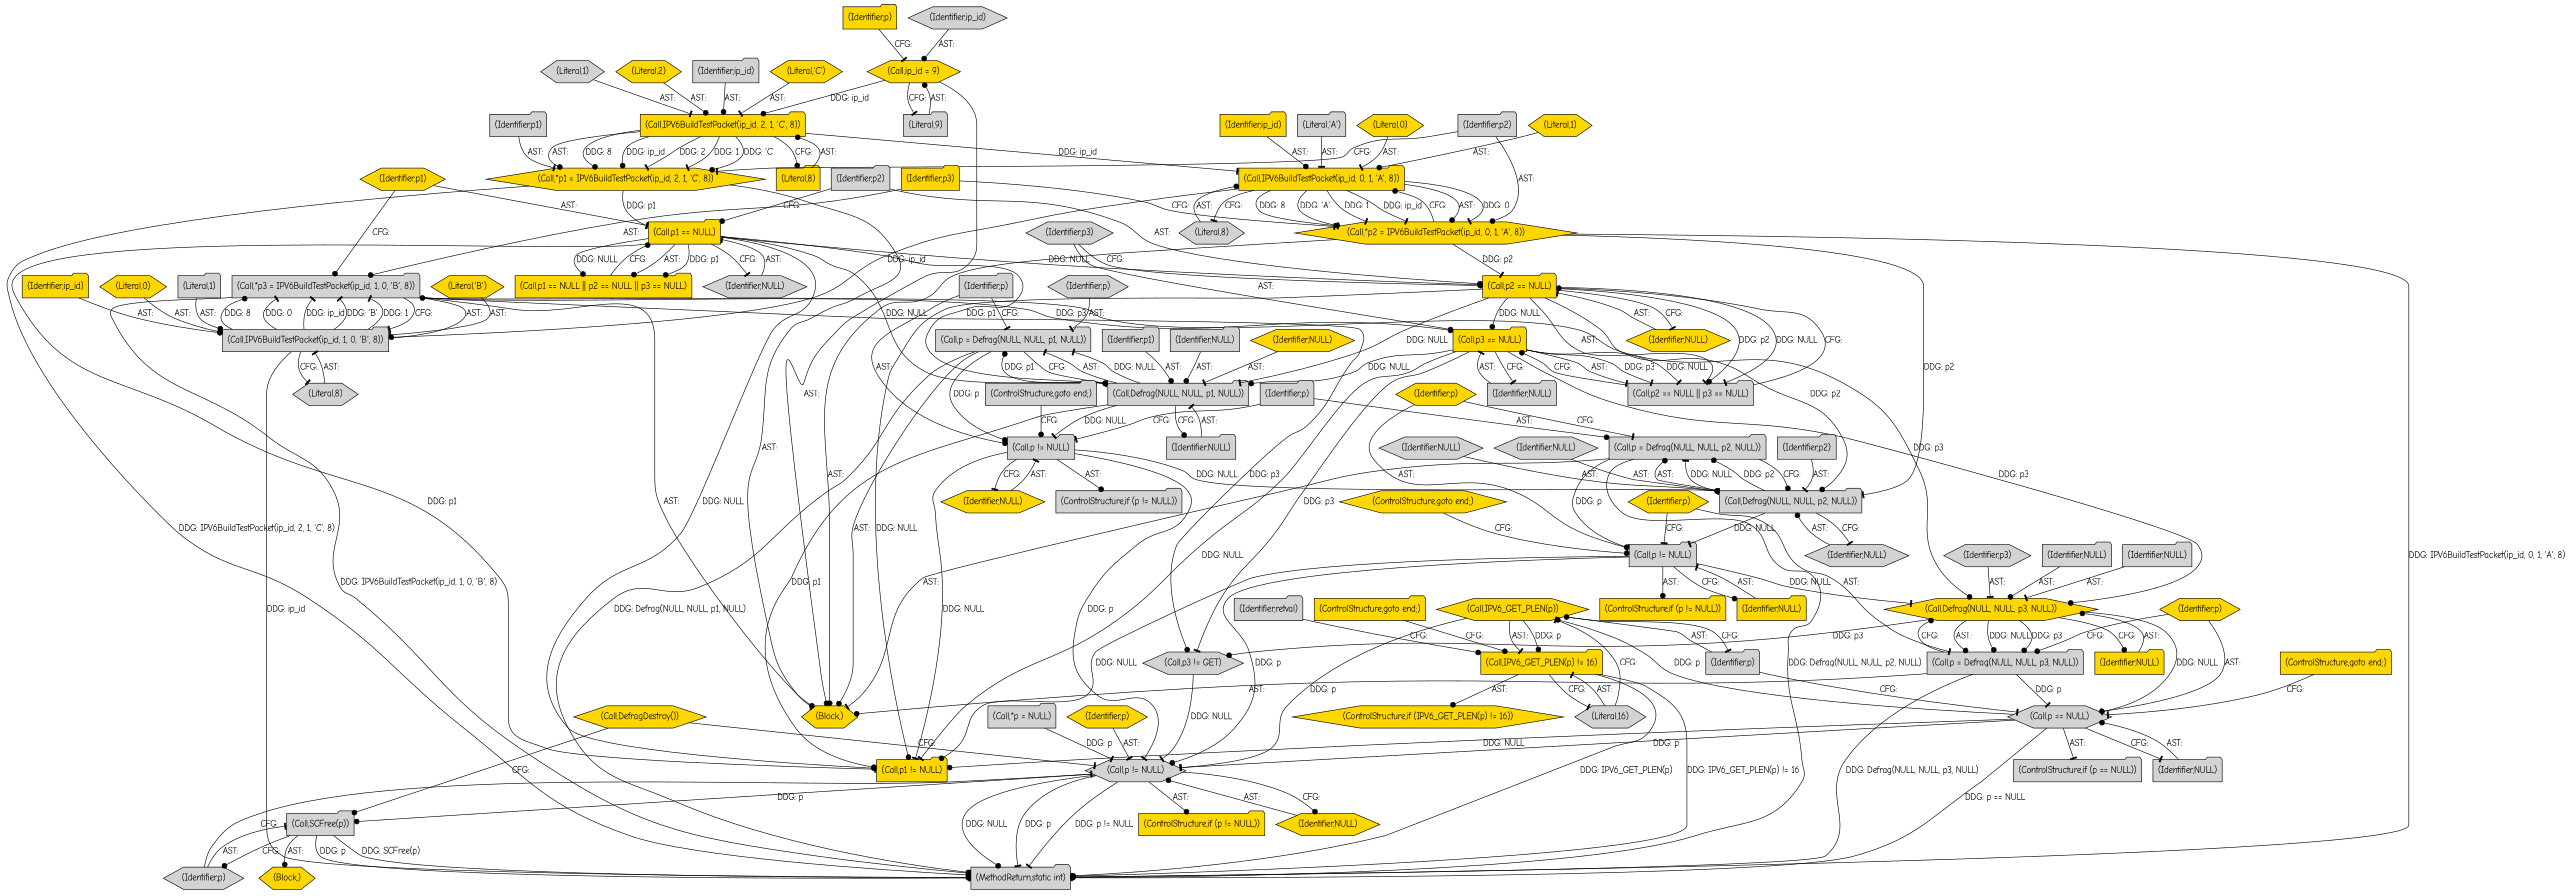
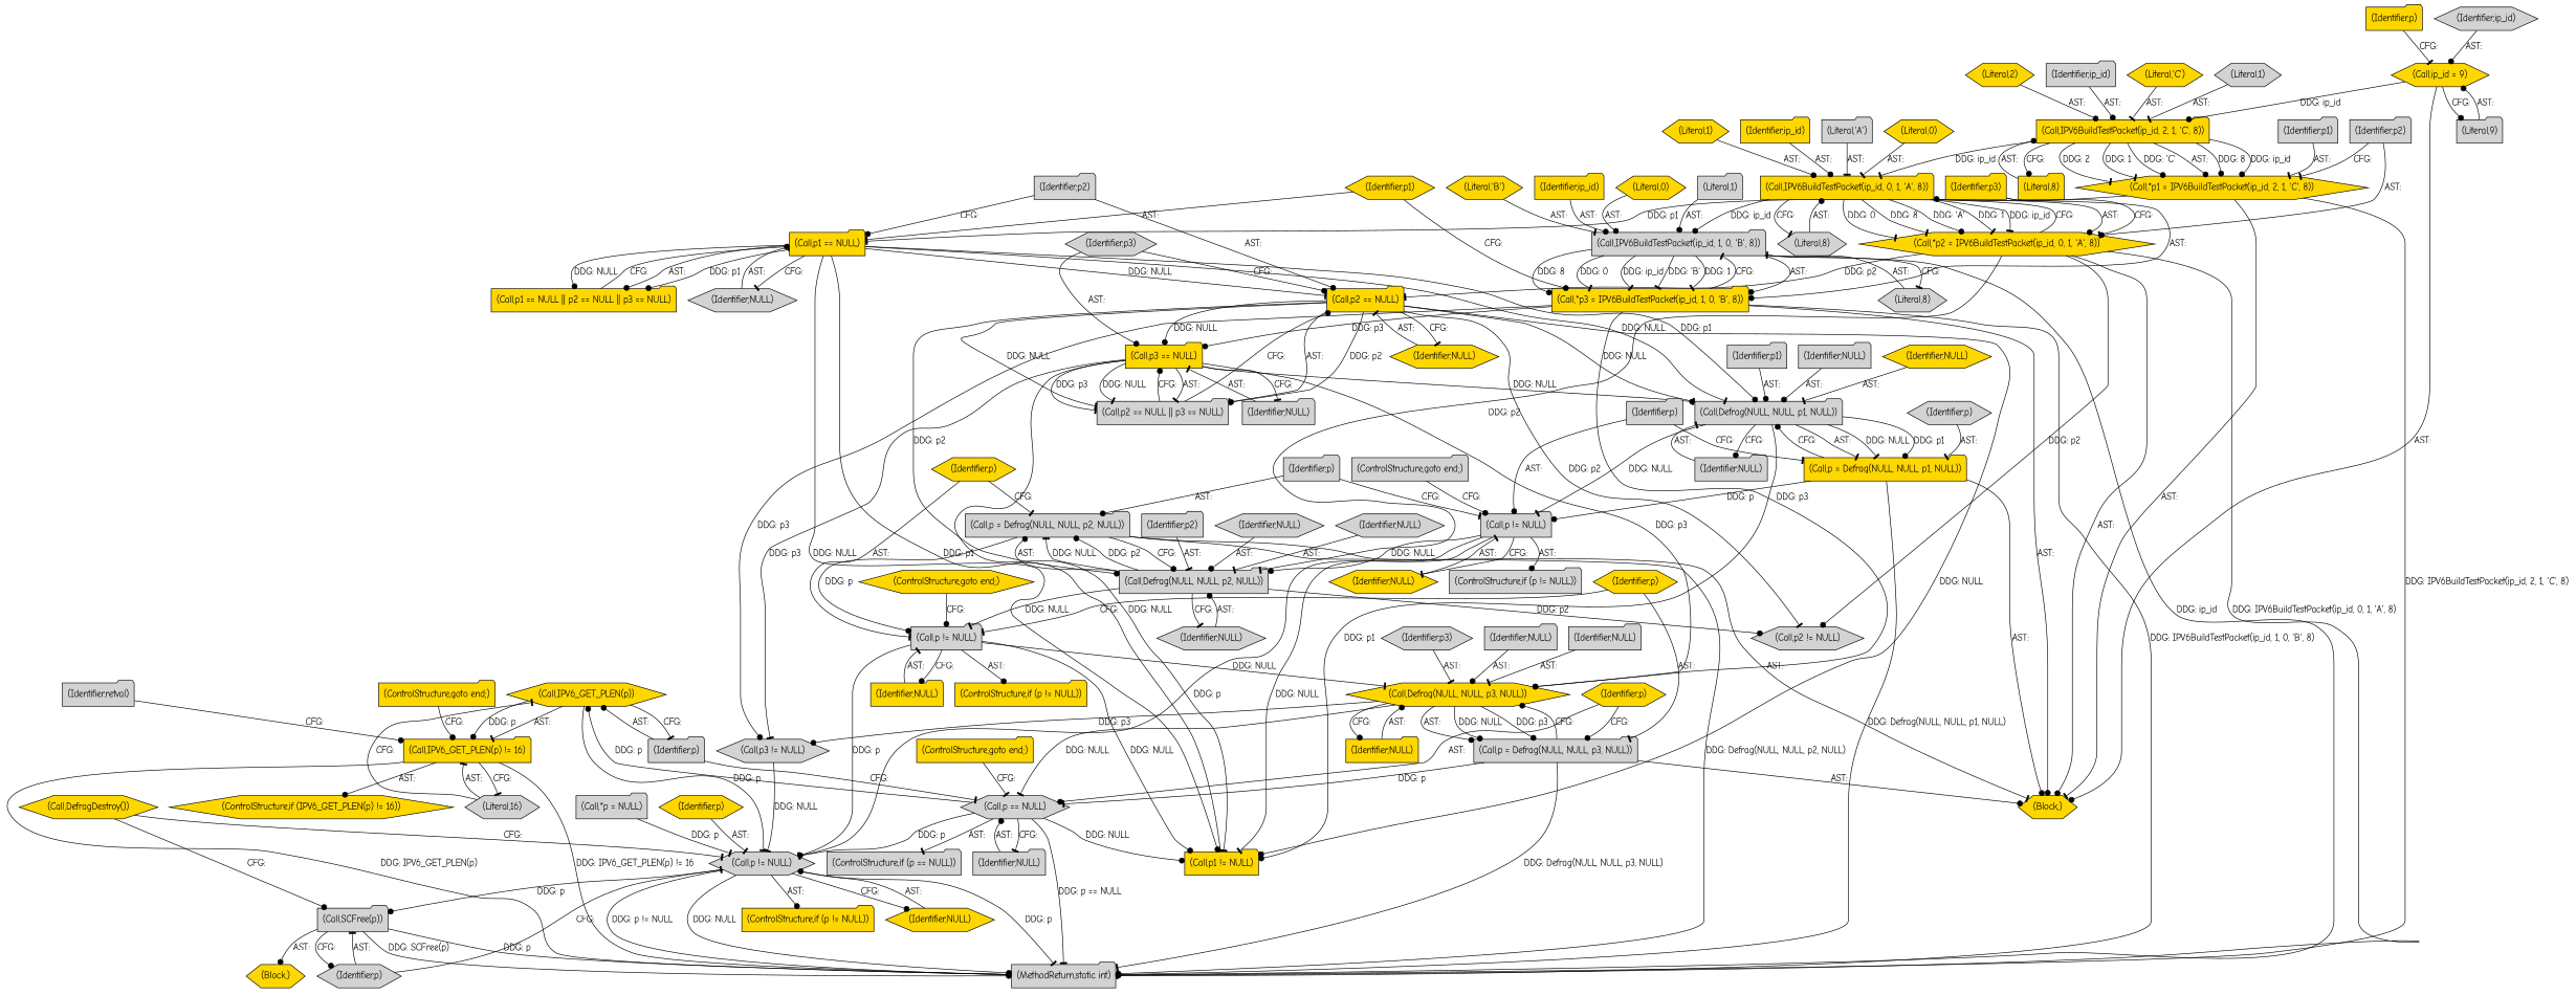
  digraph {
    fontname="Comic Neue"
    node [fillcolor=lightgrey fontname="Comic Neue" shape=folder style=filled]
    edge [arrowhead=dot fontname="Comic Neue"]
    n1 [fillcolor=gold label="(Call,IPV6_GET_PLEN(p))" shape=hexagon]
    n2 [fillcolor=gold label="(Call,IPV6_GET_PLEN(p) != 16)"]
    n3 [label="(Call,p != NULL)" shape=hexagon]
    n4 [label="(Identifier,p)"]
    n5 [label="(MethodReturn,static int)"]
    n6 [fillcolor=gold label="(ControlStructure,if (IPV6_GET_PLEN(p) != 16))" shape=hexagon]
    n7 [label="(Literal,16)" shape=hexagon]
    n8 [label="(Call,SCFree(p))"]
    n9 [fillcolor=gold label="(ControlStructure,if (p != NULL))"]
    n10 [fillcolor=gold label="(Identifier,NULL)" shape=hexagon]
    n11 [label="(Call,p == NULL)" shape=hexagon]
    n12 [label="(ControlStructure,if (p == NULL))"]
    n13 [label="(Identifier,NULL)"]
    n14 [fillcolor=gold label="(Call,p1 != NULL)"]
    n15 [label="(Call,p = Defrag(NULL, NULL, p3, NULL))"]
    n16 [fillcolor=gold label="(Call,Defrag(NULL, NULL, p3, NULL))" shape=hexagon]
    n17 [fillcolor=gold label="(Block,)" shape=hexagon]
    n18 [fillcolor=gold label="(Identifier,NULL)"]
-   n19 [label="(Call,p3 != GET)" shape=hexagon]
+   n19 [label="(Call,p3 != NULL)" shape=hexagon]
    n20 [label="(Call,p != NULL)"]
    n21 [fillcolor=gold label="(Identifier,NULL)"]
    n22 [fillcolor=gold label="(ControlStructure,if (p != NULL))"]
    n23 [label="(Call,p = Defrag(NULL, NULL, p2, NULL))"]
    n24 [label="(Call,Defrag(NULL, NULL, p2, NULL))"]
    n25 [label="(Identifier,NULL)" shape=hexagon]
+   n26 [label="(Call,p2 != NULL)" shape=hexagon]
    n27 [label="(Call,p != NULL)"]
    n28 [fillcolor=gold label="(Identifier,NULL)" shape=hexagon]
    n29 [label="(ControlStructure,if (p != NULL))"]
-   n30 [label="(Call,p = Defrag(NULL, NULL, p1, NULL))"]
+   n30 [fillcolor=gold label="(Call,p = Defrag(NULL, NULL, p1, NULL))"]
    n31 [label="(Call,Defrag(NULL, NULL, p1, NULL))"]
    n32 [label="(Identifier,NULL)"]
    n33 [fillcolor=gold label="(Call,p1 == NULL)"]
    n34 [fillcolor=gold label="(Call,p2 == NULL)"]
    n35 [fillcolor=gold label="(Call,p1 == NULL || p2 == NULL || p3 == NULL)"]
    n36 [label="(Identifier,NULL)" shape=hexagon]
    n37 [fillcolor=gold label="(Call,p3 == NULL)"]
    n38 [fillcolor=gold label="(Identifier,NULL)" shape=hexagon]
    n39 [label="(Call,p2 == NULL || p3 == NULL)"]
    n40 [fillcolor=gold label="(Call,*p1 = IPV6BuildTestPacket(ip_id, 2, 1, 'C', 8))" shape=hexagon]
    n41 [fillcolor=gold label="(Call,IPV6BuildTestPacket(ip_id, 2, 1, 'C', 8))"]
    n42 [fillcolor=gold label="(Call,IPV6BuildTestPacket(ip_id, 0, 1, 'A', 8))"]
    n43 [fillcolor=gold label="(Literal,8)"]
    n44 [fillcolor=gold label="(Call,*p2 = IPV6BuildTestPacket(ip_id, 0, 1, 'A', 8))" shape=hexagon]
    n45 [label="(Call,IPV6BuildTestPacket(ip_id, 1, 0, 'B', 8))"]
    n46 [label="(Literal,8)" shape=hexagon]
    n47 [fillcolor=gold label="(Call,ip_id = 9)" shape=hexagon]
    n48 [label="(Literal,9)"]
    n49 [label="(Identifier,NULL)"]
-   n50 [label="(Call,*p3 = IPV6BuildTestPacket(ip_id, 1, 0, 'B', 8))"]
+   n50 [fillcolor=gold label="(Call,*p3 = IPV6BuildTestPacket(ip_id, 1, 0, 'B', 8))"]
    n51 [label="(Literal,8)" shape=hexagon]
    n52 [label="(Identifier,p)" shape=hexagon]
    n53 [fillcolor=gold label="(Block,)" shape=hexagon]
    n54 [label="(Identifier,NULL)"]
    n55 [label="(Call,*p = NULL)"]
    n56 [fillcolor=gold label="(ControlStructure,goto end;)"]
    n57 [label="(Identifier,p1)"]
    n58 [label="(Identifier,NULL)" shape=hexagon]
    n59 [fillcolor=gold label="(Identifier,ip_id)"]
    n60 [label="(Identifier,NULL)" shape=hexagon]
    n61 [label="(Literal,'A')"]
    n62 [label="(Identifier,ip_id)"]
    n63 [fillcolor=gold label="(Identifier,NULL)" shape=hexagon]
    n64 [label="(Identifier,NULL)"]
    n65 [label="(Identifier,retval)"]
    n66 [fillcolor=gold label="(Literal,'C')" shape=hexagon]
    n67 [fillcolor=gold label="(ControlStructure,goto end;)"]
    n68 [fillcolor=gold label="(Identifier,p)" shape=hexagon]
    n69 [label="(Identifier,p)"]
    n70 [label="(Identifier,p1)"]
    n71 [label="(Identifier,p)" shape=hexagon]
    n72 [fillcolor=gold label="(Literal,'B')" shape=hexagon]
    n73 [fillcolor=gold label="(Literal,0)" shape=hexagon]
    n74 [fillcolor=gold label="(Identifier,ip_id)"]
    n75 [fillcolor=gold label="(ControlStructure,goto end;)" shape=hexagon]
    n76 [fillcolor=gold label="(Literal,0)" shape=hexagon]
    n77 [fillcolor=gold label="(Call,DefragDestroy())" shape=hexagon]
    n78 [fillcolor=gold label="(Identifier,p)"]
    n79 [fillcolor=gold label="(Literal,1)" shape=hexagon]
    n80 [label="(Literal,1)"]
    n81 [label="(Identifier,p2)"]
    n82 [label="(Identifier,p3)" shape=hexagon]
    n83 [fillcolor=gold label="(Identifier,p)" shape=hexagon]
    n84 [label="(Identifier,p2)"]
    n85 [label="(Identifier,p3)" shape=hexagon]
    n86 [label="(ControlStructure,goto end;)"]
    n87 [label="(Identifier,ip_id)" shape=hexagon]
    n88 [fillcolor=gold label="(Identifier,p3)"]
    n89 [label="(Identifier,NULL)"]
    n90 [fillcolor=gold label="(Identifier,p)" shape=hexagon]
    n91 [label="(Literal,1)" shape=hexagon]
    n92 [fillcolor=gold label="(Literal,2)" shape=hexagon]
    n93 [label="(Identifier,p)"]
    n94 [label="(Identifier,p2)"]
    n95 [fillcolor=gold label="(Identifier,p)" shape=hexagon]
    n96 [fillcolor=gold label="(Identifier,p1)" shape=hexagon]
    n1 -> n2 [arrowhead=tee label="AST: "]
    n1 -> n2 [label="DDG: p"]
    n1 -> n3 [arrowhead=tee label="DDG: p"]
    n1 -> n4 [arrowhead=tee label="CFG: "]
    n2 -> n5 [label="DDG: IPV6_GET_PLEN(p)"]
    n2 -> n5 [arrowhead=tee label="DDG: IPV6_GET_PLEN(p) != 16"]
    n2 -> n6 [label="AST: "]
    n2 -> n7 [arrowhead=tee label="CFG: "]
    n3 -> n5 [arrowhead=tee label="DDG: p != NULL"]
    n3 -> n5 [label="DDG: NULL"]
    n3 -> n5 [arrowhead=tee label="DDG: p"]
    n3 -> n8 [label="DDG: p"]
    n3 -> n9 [label="AST: "]
    n3 -> n10 [label="CFG: "]
    n4 -> n1 [label="AST: "]
    n4 -> n11 [arrowhead=tee label="CFG: "]
    n7 -> n1 [arrowhead=tee label="CFG: "]
    n7 -> n2 [arrowhead=tee label="AST: "]
    n8 -> n5 [label="DDG: SCFree(p)"]
    n8 -> n5 [arrowhead=tee label="DDG: p"]
    n8 -> n52 [label="CFG: "]
    n8 -> n53 [label="AST: "]
    n10 -> n3 [label="AST: "]
    n11 -> n1 [label="DDG: p"]
    n11 -> n3 [arrowhead=tee label="DDG: p"]
    n11 -> n5 [arrowhead=tee label="DDG: p == NULL"]
    n11 -> n12 [arrowhead=tee label="AST: "]
    n11 -> n13 [arrowhead=tee label="CFG: "]
    n11 -> n14 [label="DDG: NULL"]
    n13 -> n11 [label="AST: "]
    n15 -> n5 [arrowhead=tee label="DDG: Defrag(NULL, NULL, p3, NULL)"]
    n15 -> n11 [arrowhead=tee label="DDG: p"]
    n15 -> n16 [label="CFG: "]
    n15 -> n17 [label="AST: "]
    n16 -> n11 [arrowhead=tee label="DDG: NULL"]
    n16 -> n15 [label="AST: "]
    n16 -> n15 [label="DDG: NULL"]
    n16 -> n15 [label="DDG: p3"]
    n16 -> n18 [label="CFG: "]
    n16 -> n19 [label="DDG: p3"]
    n18 -> n16 [label="AST: "]
    n19 -> n3 [arrowhead=tee label="DDG: NULL"]
    n20 -> n3 [label="DDG: p"]
    n20 -> n14 [label="DDG: NULL"]
    n20 -> n16 [arrowhead=tee label="DDG: NULL"]
    n20 -> n21 [label="CFG: "]
    n20 -> n22 [label="AST: "]
    n21 -> n20 [arrowhead=tee label="AST: "]
    n23 -> n5 [label="DDG: Defrag(NULL, NULL, p2, NULL)"]
    n23 -> n17 [arrowhead=tee label="AST: "]
    n23 -> n20 [label="DDG: p"]
    n23 -> n24 [label="CFG: "]
    n24 -> n20 [arrowhead=tee label="DDG: NULL"]
    n24 -> n23 [label="AST: "]
    n24 -> n23 [arrowhead=tee label="DDG: NULL"]
    n24 -> n23 [label="DDG: p2"]
    n24 -> n25 [arrowhead=tee label="CFG: "]
+   n24 -> n26 [label="DDG: p2"]
    n25 -> n24 [label="AST: "]
    n27 -> n3 [arrowhead=tee label="DDG: p"]
    n27 -> n14 [arrowhead=tee label="DDG: NULL"]
    n27 -> n24 [label="DDG: NULL"]
    n27 -> n28 [arrowhead=tee label="CFG: "]
    n27 -> n29 [label="AST: "]
    n28 -> n27 [arrowhead=tee label="AST: "]
    n30 -> n5 [label="DDG: Defrag(NULL, NULL, p1, NULL)"]
    n30 -> n17 [label="AST: "]
    n30 -> n27 [label="DDG: p"]
    n30 -> n31 [label="CFG: "]
    n31 -> n14 [label="DDG: p1"]
    n31 -> n27 [arrowhead=tee label="DDG: NULL"]
    n31 -> n30 [arrowhead=tee label="AST: "]
    n31 -> n30 [arrowhead=tee label="DDG: NULL"]
    n31 -> n30 [label="DDG: p1"]
    n31 -> n32 [label="CFG: "]
    n32 -> n31 [arrowhead=tee label="AST: "]
    n33 -> n14 [arrowhead=tee label="DDG: p1"]
    n33 -> n14 [label="DDG: NULL"]
    n33 -> n31 [arrowhead=tee label="DDG: NULL"]
    n33 -> n31 [label="DDG: p1"]
    n33 -> n34 [arrowhead=tee label="DDG: NULL"]
    n33 -> n35 [label="AST: "]
    n33 -> n35 [label="DDG: p1"]
    n33 -> n35 [label="DDG: NULL"]
    n33 -> n36 [arrowhead=tee label="CFG: "]
    n34 -> n14 [label="DDG: NULL"]
    n34 -> n24 [label="DDG: p2"]
+   n34 -> n26 [arrowhead=tee label="DDG: p2"]
    n34 -> n31 [arrowhead=tee label="DDG: NULL"]
    n34 -> n37 [label="DDG: NULL"]
    n34 -> n38 [arrowhead=tee label="CFG: "]
    n34 -> n39 [arrowhead=tee label="AST: "]
    n34 -> n39 [label="DDG: p2"]
    n34 -> n39 [arrowhead=tee label="DDG: NULL"]
    n35 -> n33 [label="CFG: "]
    n36 -> n33 [arrowhead=tee label="AST: "]
    n37 -> n14 [arrowhead=tee label="DDG: NULL"]
    n37 -> n16 [label="DDG: p3"]
    n37 -> n19 [arrowhead=tee label="DDG: p3"]
    n37 -> n31 [label="DDG: NULL"]
    n37 -> n39 [arrowhead=tee label="AST: "]
    n37 -> n39 [arrowhead=tee label="DDG: p3"]
    n37 -> n39 [arrowhead=tee label="DDG: NULL"]
    n37 -> n49 [arrowhead=tee label="CFG: "]
    n38 -> n34 [arrowhead=tee label="AST: "]
    n39 -> n34 [label="CFG: "]
    n39 -> n37 [label="CFG: "]
    n40 -> n5 [label="DDG: IPV6BuildTestPacket(ip_id, 2, 1, 'C', 8)"]
    n40 -> n17 [arrowhead=tee label="AST: "]
    n40 -> n33 [arrowhead=tee label="DDG: p1"]
    n41 -> n40 [label="AST: "]
    n41 -> n40 [label="DDG: 8"]
    n41 -> n40 [label="DDG: ip_id"]
    n41 -> n40 [arrowhead=tee label="DDG: 2"]
    n41 -> n40 [arrowhead=tee label="DDG: 1"]
    n41 -> n40 [label="DDG: 'C'"]
    n41 -> n42 [arrowhead=tee label="DDG: ip_id"]
    n41 -> n43 [label="CFG: "]
    n42 -> n44 [label="AST: "]
    n42 -> n44 [arrowhead=tee label="DDG: 0"]
    n42 -> n44 [arrowhead=tee label="DDG: 8"]
    n42 -> n44 [label="DDG: 'A'"]
    n42 -> n44 [arrowhead=tee label="DDG: 1"]
    n42 -> n44 [arrowhead=tee label="DDG: ip_id"]
    n42 -> n45 [label="DDG: ip_id"]
    n42 -> n46 [arrowhead=tee label="CFG: "]
    n43 -> n41 [label="AST: "]
    n44 -> n5 [label="DDG: IPV6BuildTestPacket(ip_id, 0, 1, 'A', 8)"]
    n44 -> n17 [label="AST: "]
    n44 -> n24 [arrowhead=tee label="DDG: p2"]
+   n44 -> n26 [label="DDG: p2"]
    n44 -> n34 [arrowhead=tee label="DDG: p2"]
    n44 -> n42 [label="CFG: "]
    n45 -> n5 [arrowhead=tee label="DDG: ip_id"]
    n45 -> n50 [label="AST: "]
    n45 -> n50 [label="DDG: 8"]
    n45 -> n50 [arrowhead=tee label="DDG: 0"]
    n45 -> n50 [arrowhead=tee label="DDG: ip_id"]
    n45 -> n50 [arrowhead=tee label="DDG: 'B'"]
    n45 -> n50 [arrowhead=tee label="DDG: 1"]
    n45 -> n51 [arrowhead=tee label="CFG: "]
    n46 -> n42 [label="AST: "]
    n47 -> n17 [label="AST: "]
    n47 -> n41 [label="DDG: ip_id"]
-   n47 -> n48 [arrowhead=tee label="CFG: "]
+   n47 -> n48 [label="CFG: "]
    n48 -> n47 [label="AST: "]
    n49 -> n37 [arrowhead=tee label="AST: "]
    n50 -> n5 [arrowhead=tee label="DDG: IPV6BuildTestPacket(ip_id, 1, 0, 'B', 8)"]
    n50 -> n16 [label="DDG: p3"]
    n50 -> n17 [label="AST: "]
    n50 -> n19 [label="DDG: p3"]
    n50 -> n37 [label="DDG: p3"]
    n50 -> n45 [arrowhead=tee label="CFG: "]
    n51 -> n45 [arrowhead=tee label="AST: "]
    n52 -> n3 [arrowhead=tee label="CFG: "]
    n52 -> n8 [arrowhead=tee label="AST: "]
    n54 -> n16 [label="AST: "]
    n55 -> n3 [arrowhead=tee label="DDG: p"]
    n56 -> n11 [arrowhead=tee label="CFG: "]
    n57 -> n40 [arrowhead=tee label="AST: "]
    n58 -> n24 [label="AST: "]
    n59 -> n42 [label="AST: "]
    n60 -> n24 [arrowhead=tee label="AST: "]
    n61 -> n42 [arrowhead=tee label="AST: "]
    n62 -> n41 [label="AST: "]
    n63 -> n31 [arrowhead=tee label="AST: "]
    n64 -> n16 [arrowhead=tee label="AST: "]
    n65 -> n2 [label="CFG: "]
    n66 -> n41 [arrowhead=tee label="AST: "]
    n67 -> n2 [label="CFG: "]
    n68 -> n3 [arrowhead=tee label="AST: "]
    n69 -> n23 [label="AST: "]
    n69 -> n27 [arrowhead=tee label="CFG: "]
    n70 -> n31 [label="AST: "]
    n71 -> n30 [arrowhead=tee label="AST: "]
    n72 -> n45 [arrowhead=tee label="AST: "]
    n73 -> n42 [arrowhead=tee label="AST: "]
    n74 -> n45 [label="AST: "]
    n75 -> n20 [label="CFG: "]
    n76 -> n45 [label="AST: "]
    n77 -> n3 [arrowhead=tee label="CFG: "]
    n77 -> n8 [label="CFG: "]
    n78 -> n47 [arrowhead=tee label="CFG: "]
    n79 -> n42 [label="AST: "]
    n80 -> n45 [label="AST: "]
    n81 -> n40 [arrowhead=tee label="CFG: "]
    n81 -> n44 [label="AST: "]
    n82 -> n16 [arrowhead=tee label="AST: "]
    n83 -> n15 [arrowhead=tee label="AST: "]
    n83 -> n20 [arrowhead=tee label="CFG: "]
    n84 -> n24 [arrowhead=tee label="AST: "]
    n85 -> n34 [label="CFG: "]
    n85 -> n37 [label="AST: "]
    n86 -> n27 [label="CFG: "]
    n87 -> n47 [label="AST: "]
    n88 -> n44 [arrowhead=tee label="CFG: "]
    n88 -> n50 [label="AST: "]
    n89 -> n31 [label="AST: "]
    n90 -> n11 [label="AST: "]
    n90 -> n15 [label="CFG: "]
    n91 -> n41 [arrowhead=tee label="AST: "]
    n92 -> n41 [label="AST: "]
    n93 -> n27 [label="AST: "]
    n93 -> n30 [arrowhead=tee label="CFG: "]
    n94 -> n33 [label="CFG: "]
    n94 -> n34 [label="AST: "]
    n95 -> n20 [arrowhead=tee label="AST: "]
    n95 -> n23 [arrowhead=tee label="CFG: "]
    n96 -> n33 [arrowhead=tee label="AST: "]
    n96 -> n50 [label="CFG: "]
  }
